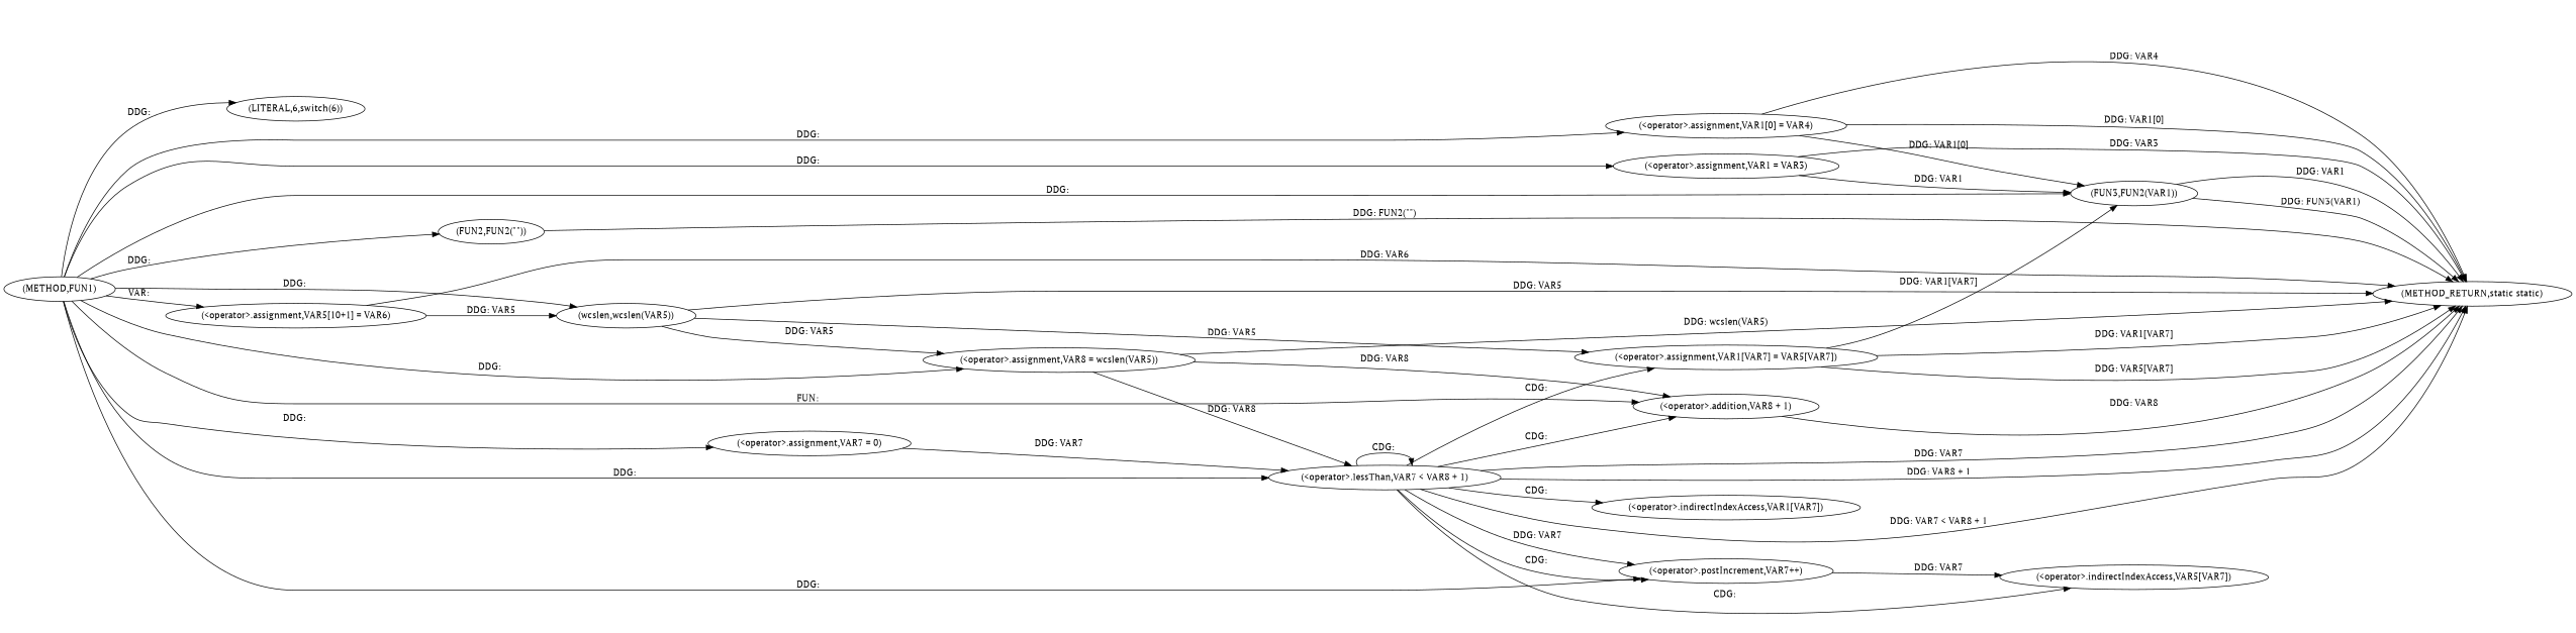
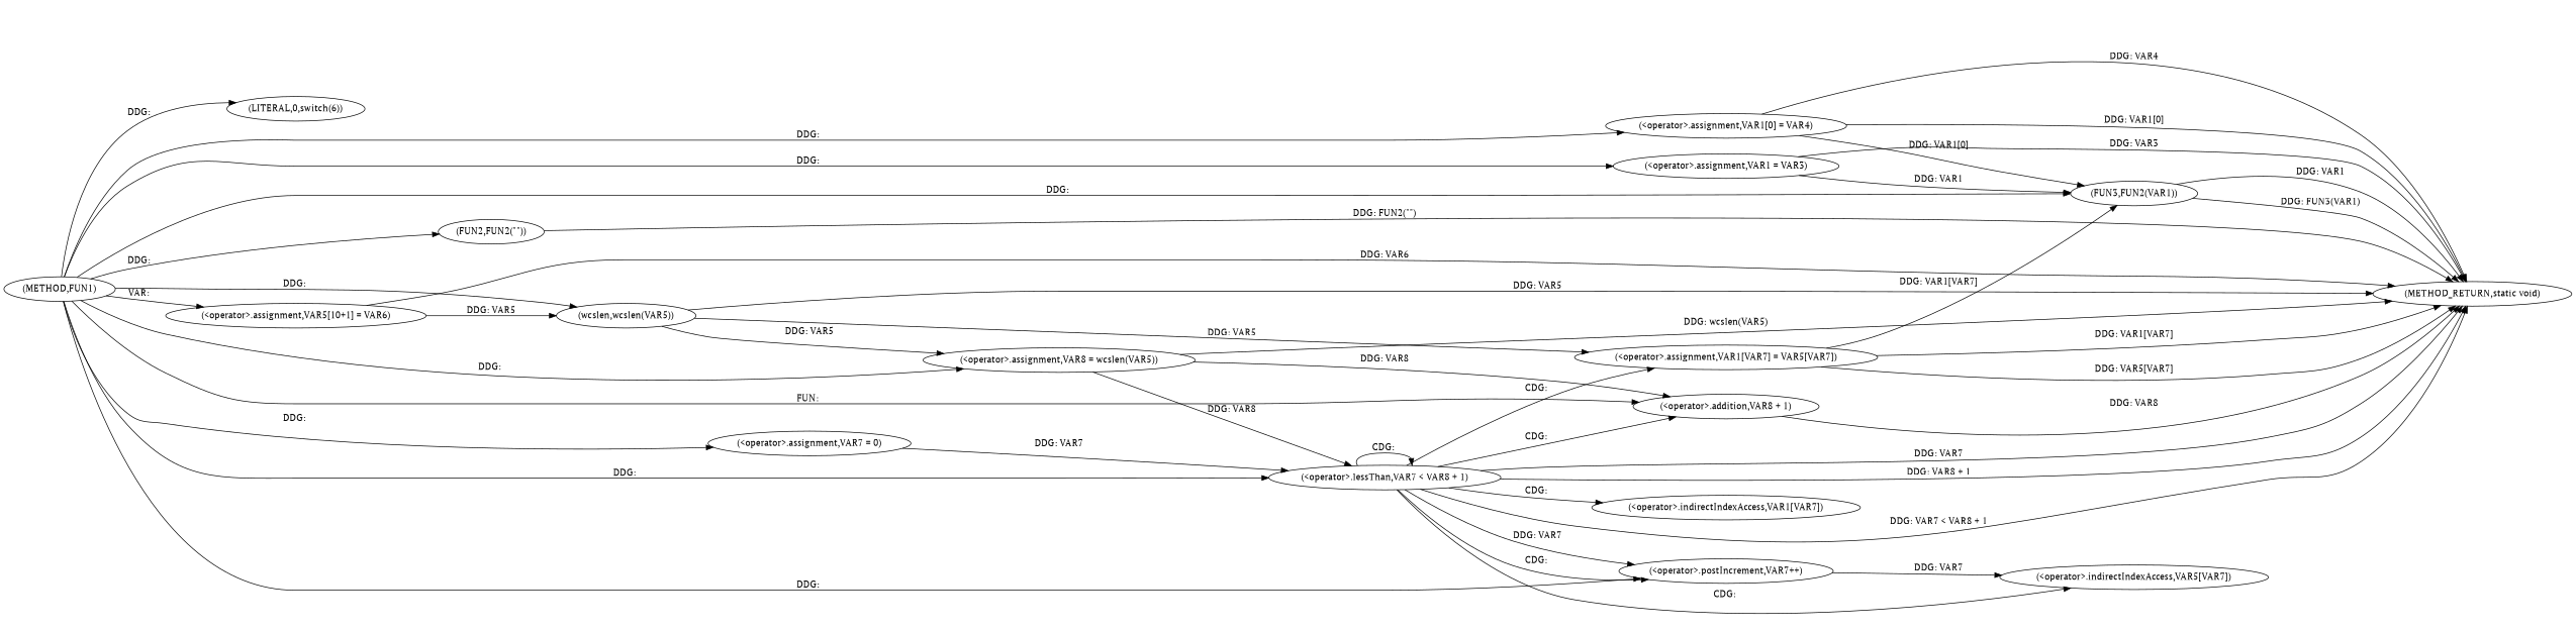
  digraph {
    fontname="PT Serif"
    rankdir=LR
    node [fontname="PT Serif"]
    edge [fontname="PT Serif"]
    n1 [label="(METHOD,FUN1)"]
-   n2 [label="(LITERAL,6,switch(6))"]
+   n2 [label="(LITERAL,0,switch(6))"]
    n3 [label="(<operator>.assignment,VAR1 = VAR3)"]
    n4 [label="(<operator>.assignment,VAR1[0] = VAR4)"]
    n5 [label="(FUN2,FUN2(\"\"))"]
    n6 [label="(<operator>.assignment,VAR5[10+1] = VAR6)"]
    n7 [label="(<operator>.assignment,VAR8 = wcslen(VAR5))"]
    n8 [label="(wcslen,wcslen(VAR5))"]
    n9 [label="(<operator>.assignment,VAR7 = 0)"]
    n10 [label="(<operator>.lessThan,VAR7 < VAR8 + 1)"]
    n11 [label="(<operator>.addition,VAR8 + 1)"]
    n12 [label="(<operator>.postIncrement,VAR7++)"]
    n13 [label="(FUN3,FUN2(VAR1))"]
-   n14 [label="(METHOD_RETURN,static static)"]
+   n14 [label="(METHOD_RETURN,static void)"]
    n15 [label="(<operator>.assignment,VAR1[VAR7] = VAR5[VAR7])"]
    n16 [label="(<operator>.indirectIndexAccess,VAR1[VAR7])"]
    n17 [label="(<operator>.indirectIndexAccess,VAR5[VAR7])"]
    n1 -> n2 [label="DDG: "]
    n1 -> n3 [label="DDG: "]
    n1 -> n4 [label="DDG: "]
    n1 -> n5 [label="DDG: "]
    n1 -> n6 [label="VAR: "]
    n1 -> n7 [label="DDG: "]
    n1 -> n8 [label="DDG: "]
    n1 -> n9 [label="DDG: "]
    n1 -> n10 [label="DDG: "]
    n1 -> n11 [label="FUN: "]
    n1 -> n12 [label="DDG: "]
    n1 -> n13 [label="DDG: "]
    n3 -> n13 [label="DDG: VAR1"]
    n3 -> n14 [label="DDG: VAR3"]
    n4 -> n13 [label="DDG: VAR1[0]"]
    n4 -> n14 [label="DDG: VAR1[0]"]
    n4 -> n14 [label="DDG: VAR4"]
    n5 -> n14 [label="DDG: FUN2(\"\")"]
    n6 -> n8 [label="DDG: VAR5"]
    n6 -> n14 [label="DDG: VAR6"]
    n7 -> n10 [label="DDG: VAR8"]
    n7 -> n11 [label="DDG: VAR8"]
    n7 -> n14 [label="DDG: wcslen(VAR5)"]
    n8 -> n7 [label="DDG: VAR5"]
    n8 -> n14 [label="DDG: VAR5"]
    n8 -> n15 [label="DDG: VAR5"]
    n9 -> n10 [label="DDG: VAR7"]
    n10 -> n10 [label="CDG: "]
    n10 -> n11 [label="CDG: "]
    n10 -> n12 [label="DDG: VAR7"]
    n10 -> n12 [label="CDG: "]
    n10 -> n14 [label="DDG: VAR7"]
    n10 -> n14 [label="DDG: VAR8 + 1"]
    n10 -> n14 [label="DDG: VAR7 < VAR8 + 1"]
    n10 -> n15 [label="CDG: "]
    n10 -> n16 [label="CDG: "]
    n10 -> n17 [label="CDG: "]
    n11 -> n14 [label="DDG: VAR8"]
    n12 -> n17 [label="DDG: VAR7"]
    n13 -> n14 [label="DDG: VAR1"]
    n13 -> n14 [label="DDG: FUN3(VAR1)"]
    n15 -> n13 [label="DDG: VAR1[VAR7]"]
    n15 -> n14 [label="DDG: VAR5[VAR7]"]
    n15 -> n14 [label="DDG: VAR1[VAR7]"]
  }
